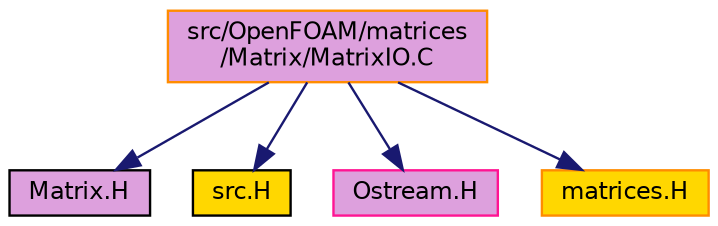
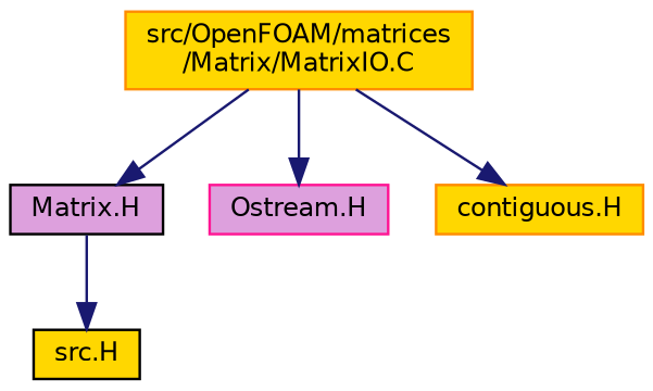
  digraph {
    node [color=darkorange fillcolor=plum fontname=Helvetica fontsize=10 shape=record style=filled]
    edge [color=midnightblue fontname=Helvetica fontsize=10 labelfontname=Helvetica labelfontsize=10 style=solid]
-   n1 [fontcolor=black height=0.2 label="src/OpenFOAM/matrices\l/Matrix/MatrixIO.C" width=0.4]
+   n1 [fillcolor=gold fontcolor=black height=0.2 label="src/OpenFOAM/matrices\l/Matrix/MatrixIO.C" width=0.4]
    n2 [color=black height=0.2 label="Matrix.H" width=0.4]
    n3 [color=black fillcolor=gold height=0.2 label="src.H" width=0.4]
    n4 [color=deeppink height=0.2 label="Ostream.H" width=0.4]
-   n5 [fillcolor=gold height=0.2 label="matrices.H" width=0.4]
+   n5 [fillcolor=gold height=0.2 label="contiguous.H" width=0.4]
    n1 -> n2
-   n1 -> n3
+   n2 -> n3
    n1 -> n4
    n1 -> n5
  }
